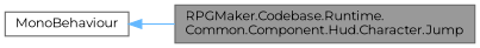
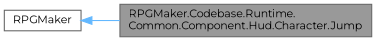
  digraph {
    rankdir=LR
    fontname=Montserrat
    node [color=gray40 fontname=Montserrat fontsize=10 shape=box style=filled]
    n1 [fillcolor=grey60 fontcolor=black height=0.2 label="RPGMaker.Codebase.Runtime.\lCommon.Component.Hud.Character.Jump" width=0.4]
-   n2 [fillcolor=white height=0.2 label=MonoBehaviour width=0.4]
+   n2 [fillcolor=white height=0.2 label=RPGMaker width=0.4]
    n2 -> n1 [color=steelblue1 dir=back fontname=Montserrat fontsize=10 labelfontname=Helvetica labelfontsize=10 style=solid]
  }
